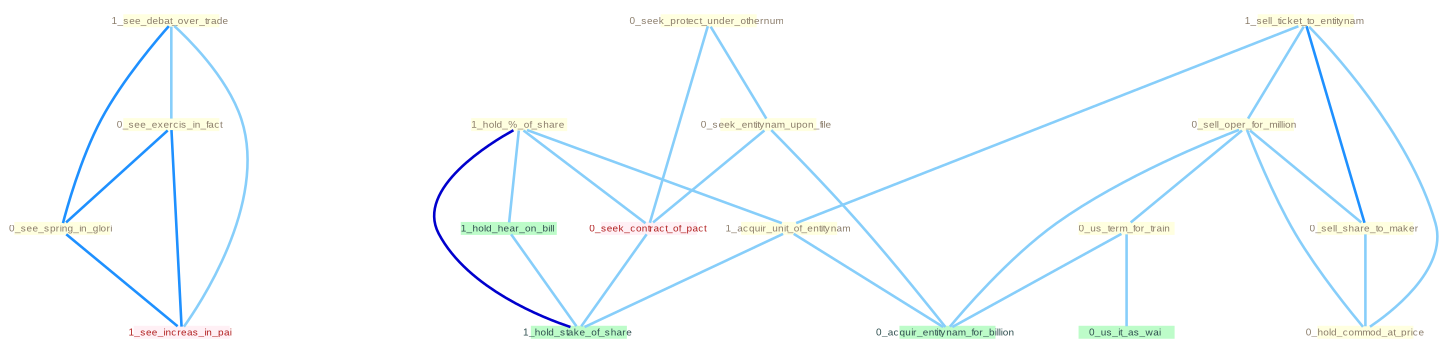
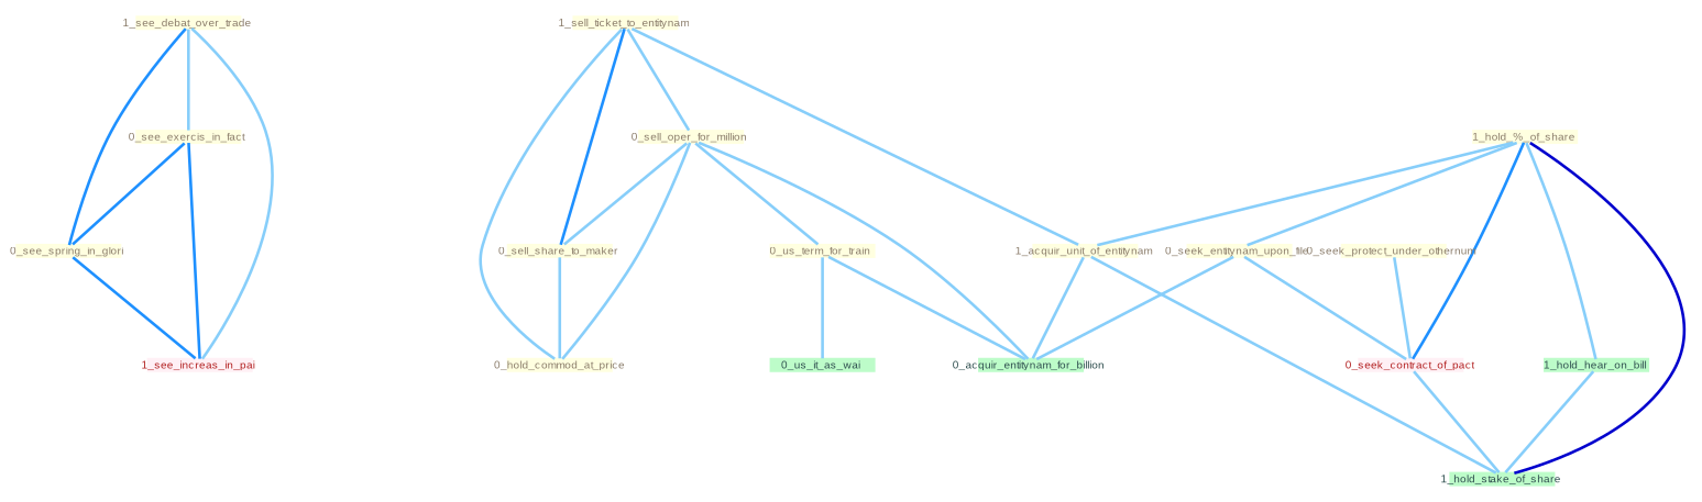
  graph {
    fontname="Liberation Sans"
    node [color="#ffffe0" fixedsize=true fontcolor="#8b7d6b" fontname="Liberation Sans" fontsize=4 shape=polygon style=filled]
    edge [color="#87cefa" fontname="Liberation Sans" w=1]
    "1_see_debat_over_trade " [height=.06 width=.5]
    "1_sell_ticket_to_entitynam " [height=.06 width=.5]
    "1_hold_%_of_share " [height=.06 width=.5]
    "0_seek_protect_under_othernum " [height=.06 width=.5]
    "0_seek_entitynam_upon_file " [height=.06 width=.5]
    "0_see_exercis_in_fact " [height=.06 width=.5]
    "0_sell_oper_for_million " [height=.06 width=.5]
    "0_us_term_for_train " [height=.06 width=.5]
    "0_see_spring_in_glori " [height=.06 width=.5]
    "1_acquir_unit_of_entitynam " [height=.06 width=.5]
    "0_sell_share_to_maker " [height=.06 width=.5]
    n12 [height=.06 label="0_hold_commod_at_price" width=.5]
    "0_seek_contract_of_pact " [color="#fff0f5" fontcolor="#b22222" height=.06 width=.5]
    "1_see_increas_in_pai " [color="#fff0f5" fontcolor="#b22222" height=.06 width=.5]
    "1_hold_hear_on_bill " [color="#BDFCC9" fontcolor="#2f4f4f" height=.06 width=.5]
    "1_hold_stake_of_share " [color="#BDFCC9" fontcolor="#2f4f4f" height=.06 width=.5]
    "0_acquir_entitynam_for_billion " [color="#BDFCC9" fontcolor="#2f4f4f" height=.06 width=.5]
    "0_us_it_as_wai " [color="#BDFCC9" fontcolor="#2f4f4f" height=.06 width=.5]
    subgraph sub_1 {
      "1_see_debat_over_trade "
      "1_sell_ticket_to_entitynam "
      "1_hold_%_of_share "
      "0_seek_protect_under_othernum "
      "0_seek_entitynam_upon_file "
      "0_see_exercis_in_fact "
      "0_sell_oper_for_million "
      "0_us_term_for_train "
      "0_see_spring_in_glori "
      "1_acquir_unit_of_entitynam "
      "0_sell_share_to_maker "
      n12
    }
    subgraph sub_2 {
      "0_seek_contract_of_pact "
      "1_see_increas_in_pai "
    }
    "1_see_debat_over_trade " -- "0_see_exercis_in_fact "
    "1_see_debat_over_trade " -- "0_see_spring_in_glori " [color="#1e90ff"]
    "1_see_debat_over_trade " -- "1_see_increas_in_pai "
    "1_sell_ticket_to_entitynam " -- "0_sell_oper_for_million "
    "1_sell_ticket_to_entitynam " -- "1_acquir_unit_of_entitynam "
    "1_sell_ticket_to_entitynam " -- "0_sell_share_to_maker " [color="#1e90ff" w=2]
    "1_sell_ticket_to_entitynam " -- n12
    "1_hold_%_of_share " -- "1_acquir_unit_of_entitynam "
-   "1_hold_%_of_share " -- "0_seek_contract_of_pact "
+   "1_hold_%_of_share " -- "0_seek_contract_of_pact " [color="#1e90ff"]
    "1_hold_%_of_share " -- "1_hold_hear_on_bill "
    "1_hold_%_of_share " -- "1_hold_stake_of_share " [color="#0000cd" w=3]
-   "0_seek_protect_under_othernum " -- "0_seek_entitynam_upon_file "
+   "1_hold_%_of_share " -- "0_seek_entitynam_upon_file "
    "0_seek_protect_under_othernum " -- "0_seek_contract_of_pact "
    "0_seek_entitynam_upon_file " -- "0_seek_contract_of_pact "
    "0_seek_entitynam_upon_file " -- "0_acquir_entitynam_for_billion "
    "0_see_exercis_in_fact " -- "0_see_spring_in_glori " [color="#1e90ff" w=2]
    "0_see_exercis_in_fact " -- "1_see_increas_in_pai " [color="#1e90ff" w=2]
    "0_sell_oper_for_million " -- "0_us_term_for_train "
    "0_sell_oper_for_million " -- "0_sell_share_to_maker "
    "0_sell_oper_for_million " -- n12
    "0_sell_oper_for_million " -- "0_acquir_entitynam_for_billion "
    "0_us_term_for_train " -- "0_acquir_entitynam_for_billion "
    "0_us_term_for_train " -- "0_us_it_as_wai "
    "0_see_spring_in_glori " -- "1_see_increas_in_pai " [color="#1e90ff" w=2]
    "1_acquir_unit_of_entitynam " -- "1_hold_stake_of_share "
    "1_acquir_unit_of_entitynam " -- "0_acquir_entitynam_for_billion "
    "0_sell_share_to_maker " -- n12
    "0_seek_contract_of_pact " -- "1_hold_stake_of_share "
    "1_hold_hear_on_bill " -- "1_hold_stake_of_share "
  }
